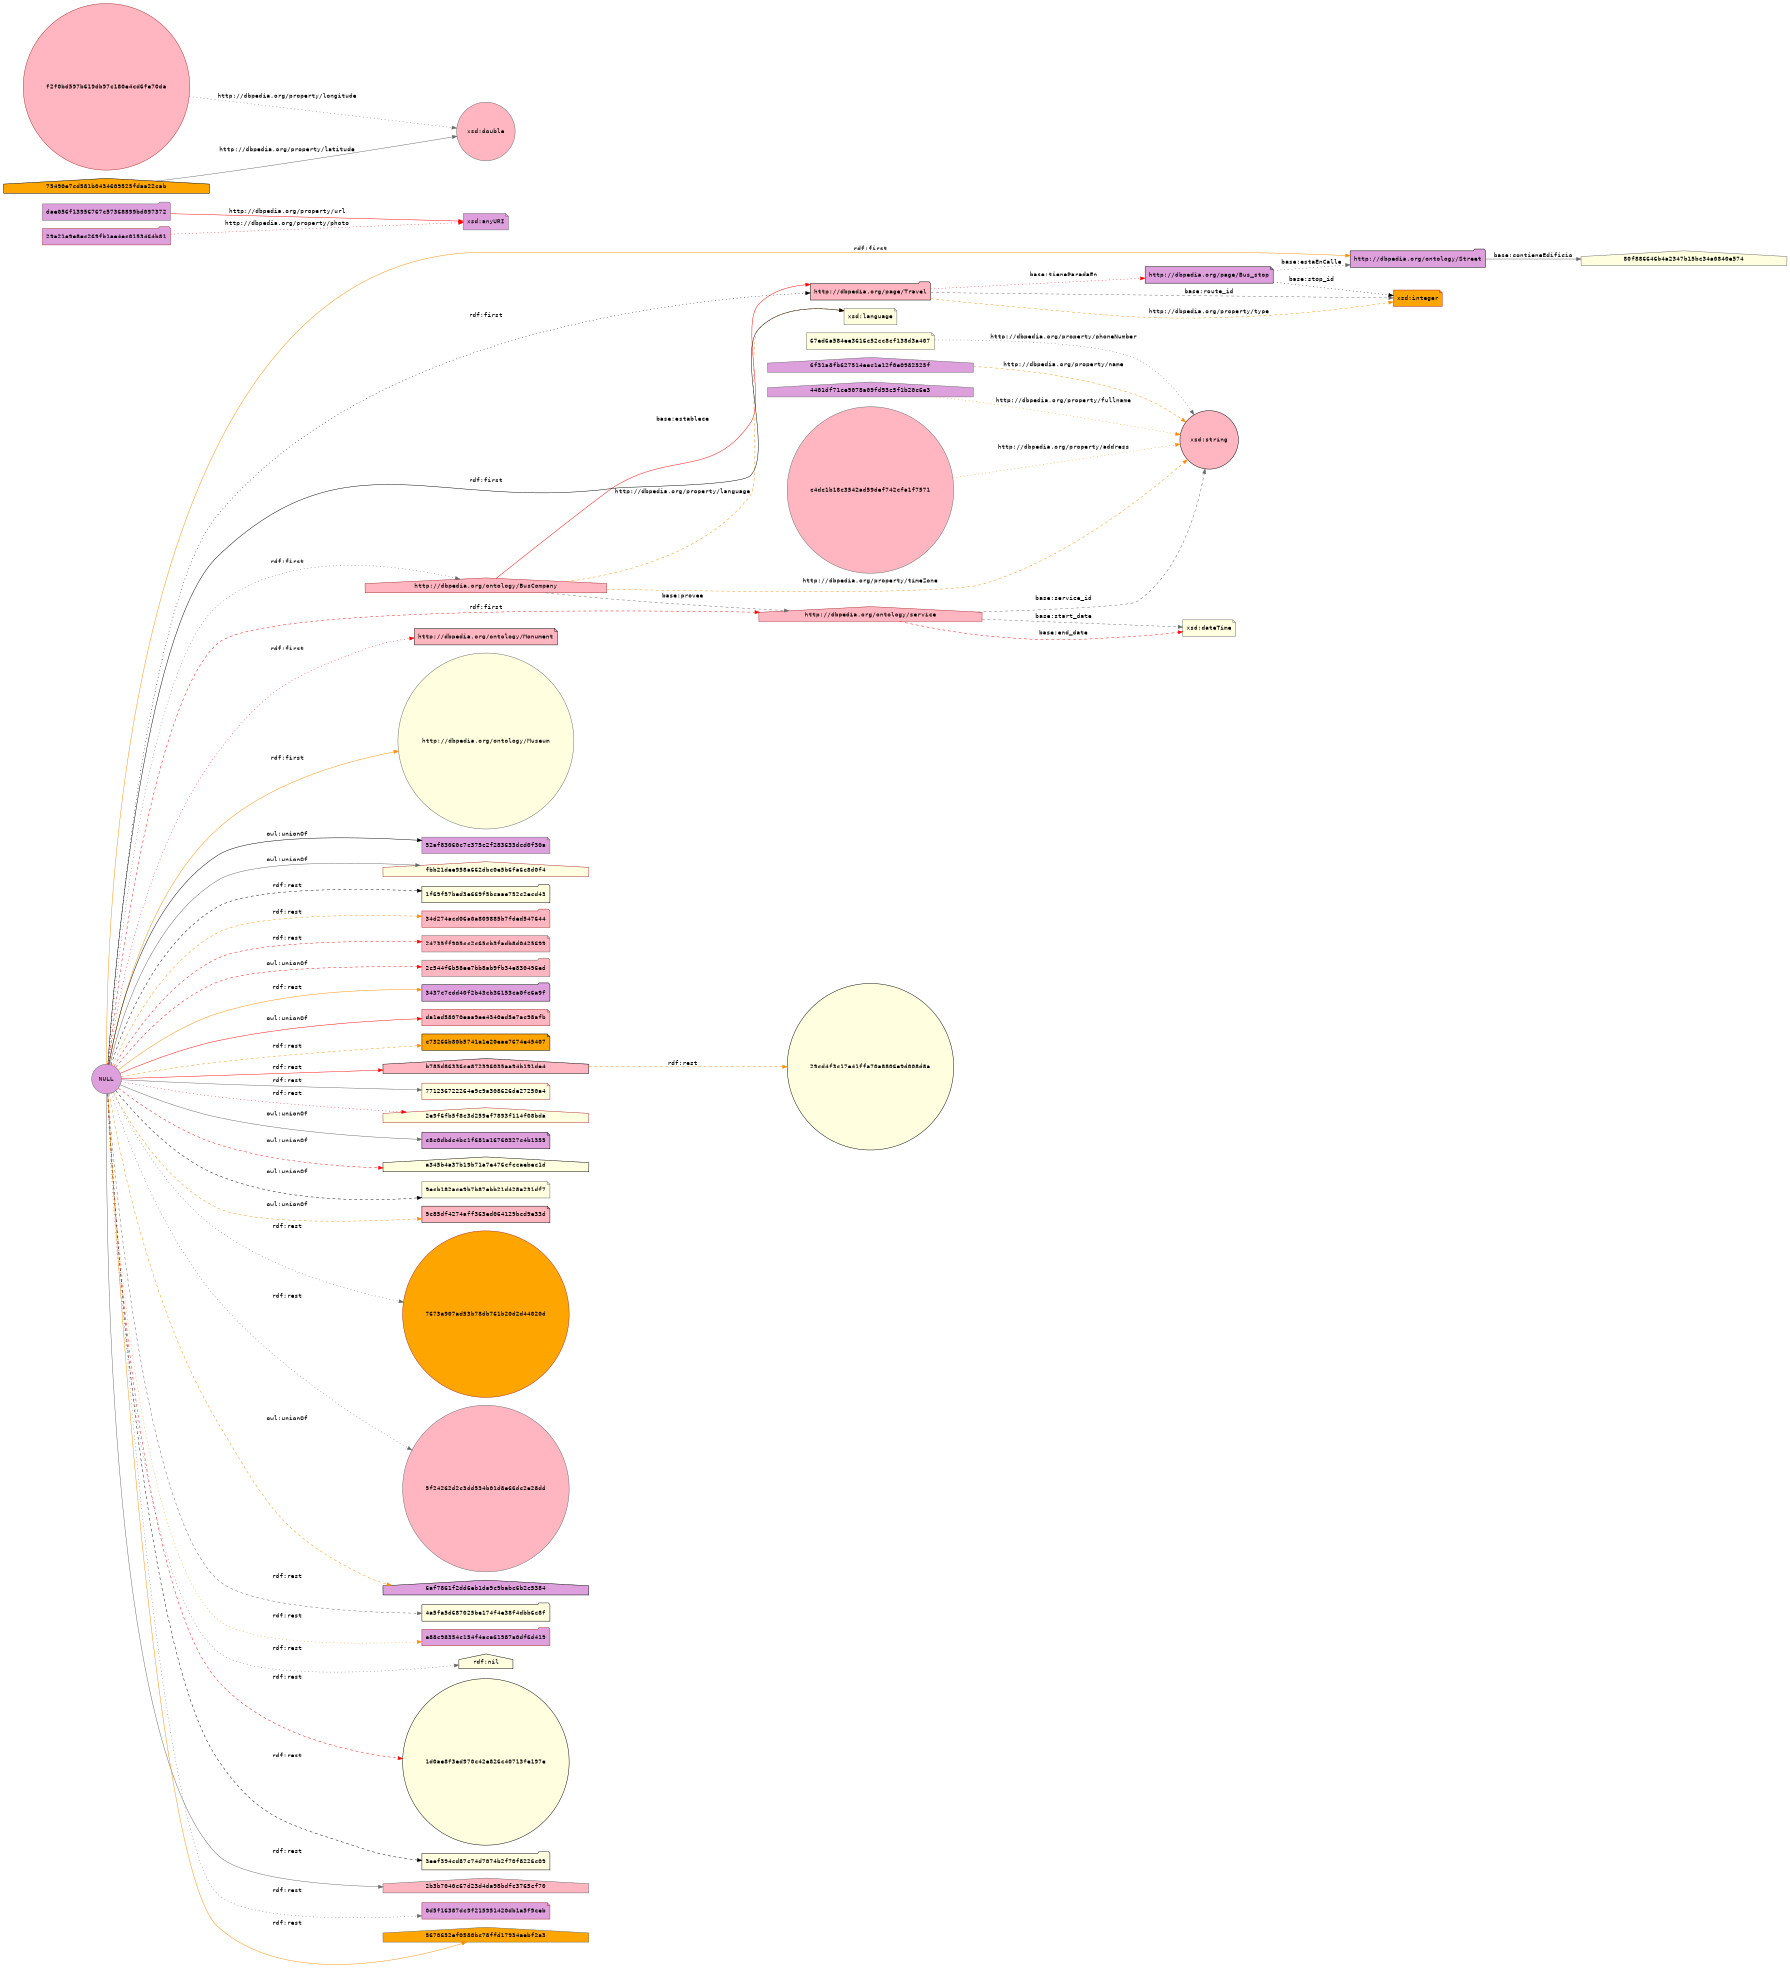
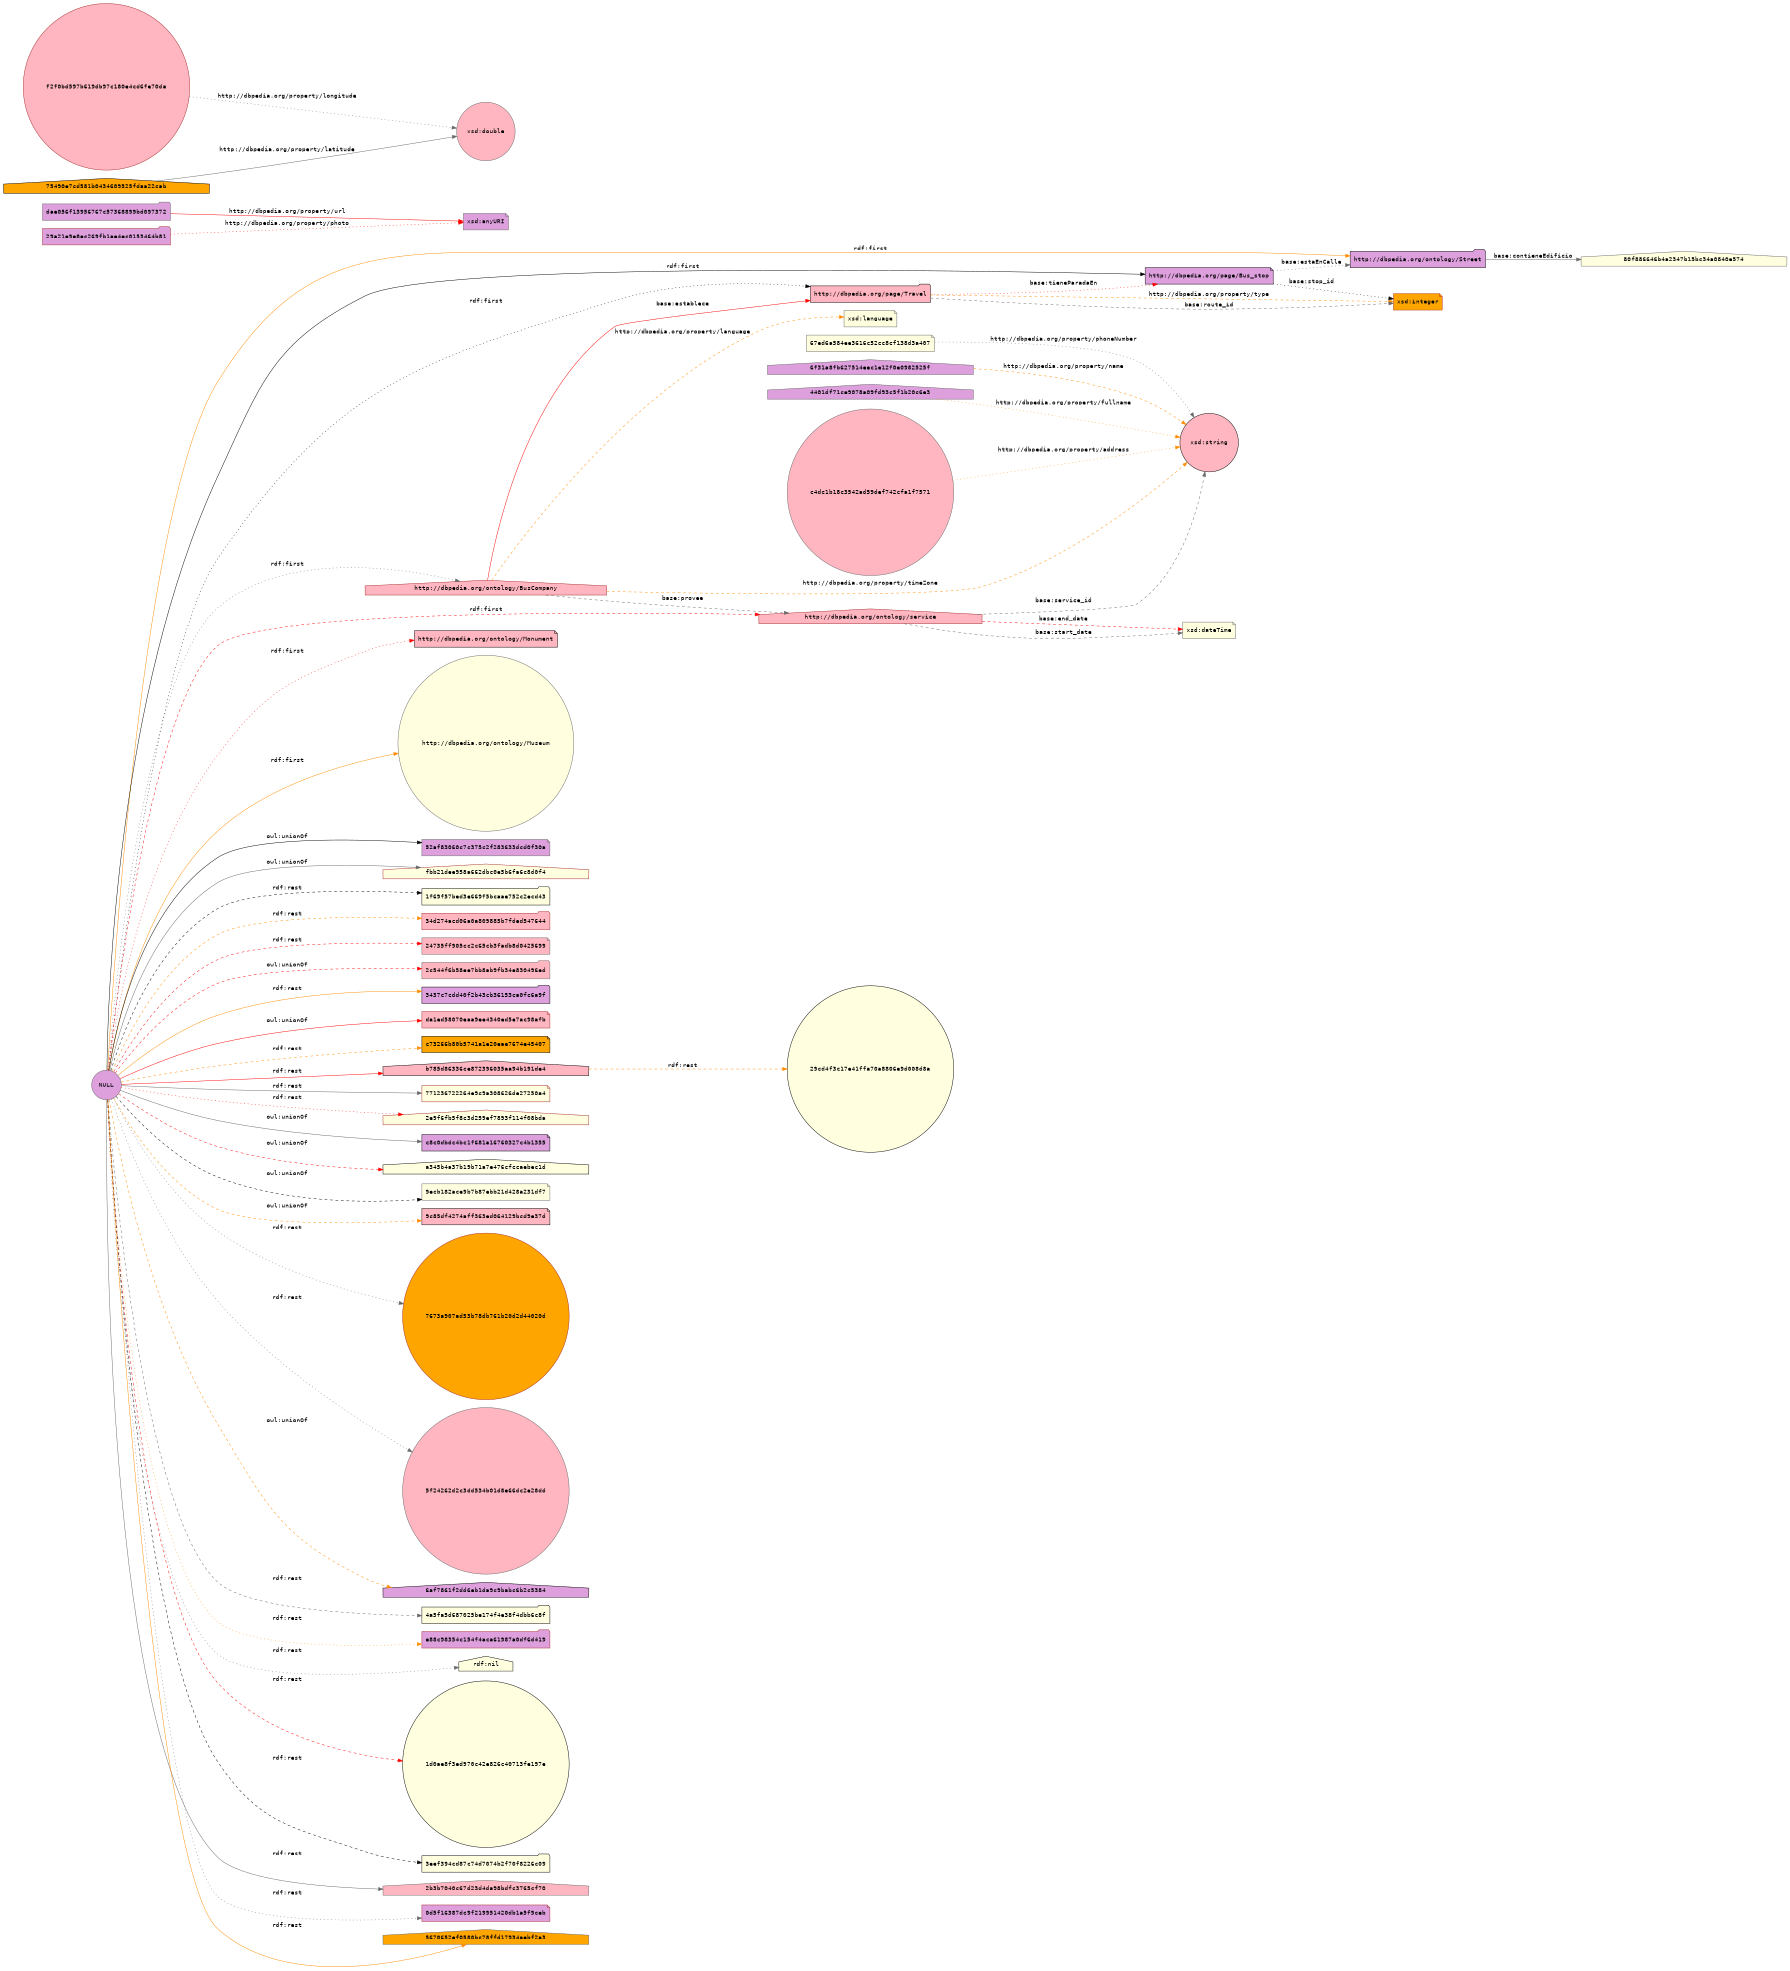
  digraph {
    fontname="DejaVu Sans Mono"
    rankdir=LR
    node [color=black fillcolor=lightyellow fontname="DejaVu Sans Mono" shape=note style=filled]
    edge [color=gray40 fontname="DejaVu Sans Mono" style=dashed]
    "http://dbpedia.org/ontology/Street" [fillcolor=plum shape=folder]
    "80f886646b4a2347b15bc34a0840e574" [color=gray40 shape=house]
    "http://dbpedia.org/ontology/BusCompany" [color=brown fillcolor=lightpink shape=house]
    "http://dbpedia.org/page/Travel" [fillcolor=lightpink shape=folder]
    "http://dbpedia.org/ontology/service" [color=brown fillcolor=lightpink shape=house]
    "xsd:string" [fillcolor=lightpink shape=circle]
    "xsd:language" [color=gray40]
    "http://dbpedia.org/page/Bus_stop" [fillcolor=plum]
    "xsd:integer" [color=brown fillcolor=orange]
    "xsd:dateTime" [color=gray40]
    dae056f13956767c57368899bd097372 [color=gray40 fillcolor=plum shape=folder]
    "xsd:anyURI" [color=gray40 fillcolor=plum]
    "67ed6a584ee3616c52cc8cf138d3a407" [color=gray40]
    "29a21e9e8ec269fb1ae4ec0153464b81" [color=brown fillcolor=plum shape=folder]
    "6f31a8fb627514eec1e12f0e0982525f" [color=gray40 fillcolor=plum shape=house]
    "4401df71ce9078a09fd93c5f1b20c6e3" [color=gray40 fillcolor=plum shape=house]
    f2f0bd597b619db97c180e4cd6fe70da [color=brown fillcolor=lightpink shape=circle]
    "xsd:double" [color=gray40 fillcolor=lightpink shape=circle]
    "75490e7cd581b0434609525fdaa22cab" [fillcolor=orange shape=house]
    c4dc1b18c3542ad59def742cfa1f7571 [color=gray40 fillcolor=lightpink shape=circle]
    NULL [color=gray40 fillcolor=plum shape=circle]
    "http://dbpedia.org/ontology/Monument" [fillcolor=lightpink]
    "http://dbpedia.org/ontology/Museum" [color=gray40 shape=circle]
    "52af83060c7c375c2f283633dcd0f30a" [color=gray40 fillcolor=plum]
    fbb21dee958a662dbc0e5b6fa6c8d0f4 [color=brown shape=house]
    "1f69f57bed3e669f5bcaae752c2ecd43" [shape=folder]
    "34d274acd06a0a809885b7fded547644" [color=brown fillcolor=lightpink shape=folder]
    "24735ff905cc2c65cb3fadb8d0425699" [color=gray40 fillcolor=lightpink]
    "2c544f6b58ee7bb8ab9fb34e830496ed" [color=gray40 fillcolor=lightpink shape=folder]
    "3437c7cdd40f2b43cb36153ca0fc6a9f" [fillcolor=plum shape=folder]
    da1ed58070eaa9ee4340ed5e7ac98afb [color=brown fillcolor=lightpink]
    c73266b80b5741a1e20eae7674e45407 [fillcolor=orange]
    b785d86336ce872396035aa94b191de4 [fillcolor=lightpink shape=house]
    "771236722264e9c9a308626de27250a4" [color=brown]
    "2e9f6fb5f8c3d259ef7893f114f08bda" [color=brown shape=house]
    c8c0dbdc4bc1f681a16760327c4b1355 [fillcolor=plum]
    a345b4a37b19b71a7e476cfccaebec1d [shape=house]
    "9ecb182ace9b7b87ebb21d428a231df7" [color=gray40]
-   "9c85df4274aff363ed064129bcd9e33d" [fillcolor=lightpink]
+   "9c85df4274aff363ed064129bcd9e33d" [fillcolor=lightpink label="9c85df4274aff363ed064129bcd9e37d"]
    "7673a907ad53b78db761b20d2d44020d" [color=brown fillcolor=orange shape=circle]
    "5f24262d2c3dd534b01d8e66dc2e28dd" [color=gray40 fillcolor=lightpink shape=circle]
    "6af7861f2dd6eb1da9c9babc6b2c5384" [fillcolor=plum shape=house]
    "4a5fa5d687025be174f4e38f4dbb6c8f" [shape=folder]
    e88c98354c154f4aca61987a0df6d419 [color=brown fillcolor=plum shape=folder]
    "rdf:nil" [shape=house]
    "1d0ae8f3ed970c42e826c40713fe197e" [shape=circle]
    "3eef394cd87c74d7074b2f70f8226c09" [shape=folder]
    "2b3b7040c67d23d4da98bdfc3765cf70" [color=gray40 fillcolor=lightpink shape=house]
-   "0d5f16387dc9f219951420db1a5f9ceb" [color=brown fillcolor=plum label="0d5f16387dc9f215951420db1a5f9ceb"]
+   "0d5f16387dc9f219951420db1a5f9ceb" [color=brown fillcolor=plum]
    "5670652ef0580bc78ffd17934aebf2a3" [color=gray40 fillcolor=orange shape=house]
    "29cd4f3c17e41ffa70a8806e9d008d8a" [shape=circle]
    "http://dbpedia.org/ontology/Street" -> "80f886646b4a2347b15bc34a0840e574" [label="base:contieneEdificio" style=solid]
    "http://dbpedia.org/ontology/BusCompany" -> "http://dbpedia.org/page/Travel" [color=red label="base:establece" style=solid]
    "http://dbpedia.org/ontology/BusCompany" -> "http://dbpedia.org/ontology/service" [label="base:provee"]
    "http://dbpedia.org/ontology/BusCompany" -> "xsd:string" [color=darkorange label="http://dbpedia.org/property/timeZone"]
    "http://dbpedia.org/ontology/BusCompany" -> "xsd:language" [color=darkorange label="http://dbpedia.org/property/language"]
    "http://dbpedia.org/page/Travel" -> "http://dbpedia.org/page/Bus_stop" [color=red label="base:tieneParadaEn" style=dotted]
    "http://dbpedia.org/page/Travel" -> "xsd:integer" [color=darkorange label="http://dbpedia.org/property/type"]
    "http://dbpedia.org/page/Travel" -> "xsd:integer" [label="base:route_id"]
    "http://dbpedia.org/ontology/service" -> "xsd:string" [label="base:service_id"]
    "http://dbpedia.org/ontology/service" -> "xsd:dateTime" [color=red label="base:end_date"]
    "http://dbpedia.org/ontology/service" -> "xsd:dateTime" [label="base:start_date"]
    "http://dbpedia.org/page/Bus_stop" -> "http://dbpedia.org/ontology/Street" [label="base:estaEnCalle" style=dotted]
    "http://dbpedia.org/page/Bus_stop" -> "xsd:integer" [color=black label="base:stop_id" style=dotted]
    dae056f13956767c57368899bd097372 -> "xsd:anyURI" [color=red label="http://dbpedia.org/property/url" style=solid]
    "67ed6a584ee3616c52cc8cf138d3a407" -> "xsd:string" [label="http://dbpedia.org/property/phoneNumber" style=dotted]
    "29a21e9e8ec269fb1ae4ec0153464b81" -> "xsd:anyURI" [color=red label="http://dbpedia.org/property/photo" style=dotted]
    "6f31a8fb627514eec1e12f0e0982525f" -> "xsd:string" [color=darkorange label="http://dbpedia.org/property/name"]
    "4401df71ce9078a09fd93c5f1b20c6e3" -> "xsd:string" [color=darkorange label="http://dbpedia.org/property/fullname" style=dotted]
    f2f0bd597b619db97c180e4cd6fe70da -> "xsd:double" [label="http://dbpedia.org/property/longitude" style=dotted]
    "75490e7cd581b0434609525fdaa22cab" -> "xsd:double" [label="http://dbpedia.org/property/latitude" style=solid]
    c4dc1b18c3542ad59def742cfa1f7571 -> "xsd:string" [color=darkorange label="http://dbpedia.org/property/address" style=dotted]
    NULL -> "http://dbpedia.org/ontology/Street" [color=darkorange label="rdf:first" style=solid]
    NULL -> "http://dbpedia.org/ontology/BusCompany" [label="rdf:first" style=dotted]
    NULL -> "http://dbpedia.org/page/Travel" [color=black label="rdf:first" style=dotted]
    NULL -> "http://dbpedia.org/ontology/service" [color=red label="rdf:first"]
-   NULL -> "xsd:language" [color=black label="rdf:first" style=solid]
+   NULL -> "http://dbpedia.org/page/Bus_stop" [color=black label="rdf:first" style=solid]
    NULL -> "http://dbpedia.org/ontology/Monument" [color=red label="rdf:first" style=dotted]
    NULL -> "http://dbpedia.org/ontology/Museum" [color=darkorange label="rdf:first" style=solid]
    NULL -> "52af83060c7c375c2f283633dcd0f30a" [color=black label="owl:unionOf" style=solid]
    NULL -> fbb21dee958a662dbc0e5b6fa6c8d0f4 [label="owl:unionOf" style=solid]
    NULL -> "1f69f57bed3e669f5bcaae752c2ecd43" [color=black label="rdf:rest"]
    NULL -> "34d274acd06a0a809885b7fded547644" [color=darkorange label="rdf:rest"]
    NULL -> "24735ff905cc2c65cb3fadb8d0425699" [color=red label="rdf:rest"]
    NULL -> "2c544f6b58ee7bb8ab9fb34e830496ed" [color=red label="owl:unionOf"]
    NULL -> "3437c7cdd40f2b43cb36153ca0fc6a9f" [color=darkorange label="rdf:rest" style=solid]
    NULL -> da1ed58070eaa9ee4340ed5e7ac98afb [color=red label="owl:unionOf" style=solid]
    NULL -> c73266b80b5741a1e20eae7674e45407 [color=darkorange label="rdf:rest"]
    NULL -> b785d86336ce872396035aa94b191de4 [color=red label="rdf:rest" style=solid]
    NULL -> "771236722264e9c9a308626de27250a4" [label="rdf:rest" style=solid]
    NULL -> "2e9f6fb5f8c3d259ef7893f114f08bda" [color=red label="rdf:rest" style=dotted]
    NULL -> c8c0dbdc4bc1f681a16760327c4b1355 [label="owl:unionOf" style=solid]
    NULL -> a345b4a37b19b71a7e476cfccaebec1d [color=red label="owl:unionOf"]
    NULL -> "9ecb182ace9b7b87ebb21d428a231df7" [color=black label="owl:unionOf"]
    NULL -> "9c85df4274aff363ed064129bcd9e33d" [color=darkorange label="owl:unionOf"]
    NULL -> "7673a907ad53b78db761b20d2d44020d" [label="rdf:rest" style=dotted]
    NULL -> "5f24262d2c3dd534b01d8e66dc2e28dd" [label="rdf:rest" style=dotted]
    NULL -> "6af7861f2dd6eb1da9c9babc6b2c5384" [color=darkorange label="owl:unionOf"]
    NULL -> "4a5fa5d687025be174f4e38f4dbb6c8f" [label="rdf:rest"]
    NULL -> e88c98354c154f4aca61987a0df6d419 [color=darkorange label="rdf:rest" style=dotted]
    NULL -> "rdf:nil" [label="rdf:rest" style=dotted]
    NULL -> "1d0ae8f3ed970c42e826c40713fe197e" [color=red label="rdf:rest"]
    NULL -> "3eef394cd87c74d7074b2f70f8226c09" [color=black label="rdf:rest"]
    NULL -> "2b3b7040c67d23d4da98bdfc3765cf70" [label="rdf:rest" style=solid]
    NULL -> "0d5f16387dc9f219951420db1a5f9ceb" [label="rdf:rest" style=dotted]
    NULL -> "5670652ef0580bc78ffd17934aebf2a3" [color=darkorange label="rdf:rest" style=solid]
    b785d86336ce872396035aa94b191de4 -> "29cd4f3c17e41ffa70a8806e9d008d8a" [color=darkorange label="rdf:rest"]
  }
